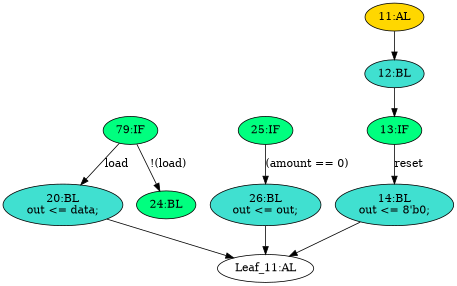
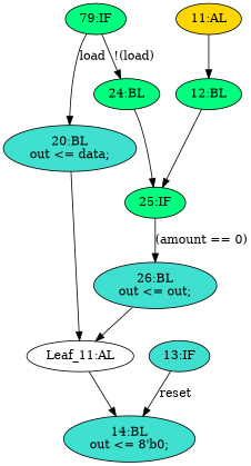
  strict digraph {
    node [fillcolor=turquoise statements="[]" style=filled typ=Block]
    edge [cond="[]" lineno=None]
    n1 [ast="<pyverilog.vparser.ast.Block object at 0x7f0eb74d8dd0>" label="14:BL\nout <= 8'b0;" statements="[<pyverilog.vparser.ast.NonblockingSubstitution object at 0x7f0eb74d8b90>]"]
    n2 [def_var="['out']" label="Leaf_11:AL" fillcolor="" statements="" style="" typ=""]
-   n3 [ast="<pyverilog.vparser.ast.IfStatement object at 0x7f0eb74d8f50>" fillcolor=springgreen label="13:IF" typ=IfStatement]
+   n3 [ast="<pyverilog.vparser.ast.IfStatement object at 0x7f0eb74d8f50>" label="13:IF" typ=IfStatement]
    n4 [ast="<pyverilog.vparser.ast.IfStatement object at 0x7f0eb74f4050>" fillcolor=springgreen label="79:IF" typ=IfStatement]
    n5 [ast="<pyverilog.vparser.ast.Block object at 0x7f0eb74f4790>" label="20:BL\nout <= data;" statements="[<pyverilog.vparser.ast.NonblockingSubstitution object at 0x7f0eb74f47d0>]"]
    n6 [ast="<pyverilog.vparser.ast.Block object at 0x7f0eb74f4090>" fillcolor=springgreen label="24:BL"]
    n7 [ast="<pyverilog.vparser.ast.IfStatement object at 0x7f0eb74f40d0>" fillcolor=springgreen label="25:IF" typ=IfStatement]
    n8 [ast="<pyverilog.vparser.ast.Block object at 0x7f0eb74f44d0>" label="26:BL\nout <= out;" statements="[<pyverilog.vparser.ast.NonblockingSubstitution object at 0x7f0eb74f4510>]"]
-   n9 [ast="<pyverilog.vparser.ast.Block object at 0x7f0eb74d8f10>" label="12:BL"]
+   n9 [ast="<pyverilog.vparser.ast.Block object at 0x7f0eb74d8f10>" fillcolor=springgreen label="12:BL"]
    n10 [ast="<pyverilog.vparser.ast.Always object at 0x7f0eb74d8e10>" clk_sens=True fillcolor=gold label="11:AL" sens="['clk']" typ=Always use_var="['reset', 'load', 'amount', 'data', 'out']"]
-   n1 -> n2
+   n2 -> n1
    n3 -> n1 [cond="['reset']" label=reset lineno=13]
    n4 -> n5 [cond="['load']" label=load lineno=19]
    n4 -> n6 [cond="['load']" label="!(load)" lineno=19]
    n5 -> n2
+   n6 -> n7
    n7 -> n8 [cond="['amount']" label="(amount == 0)" lineno=25]
    n8 -> n2
-   n9 -> n3
+   n9 -> n7
    n10 -> n9
  }
